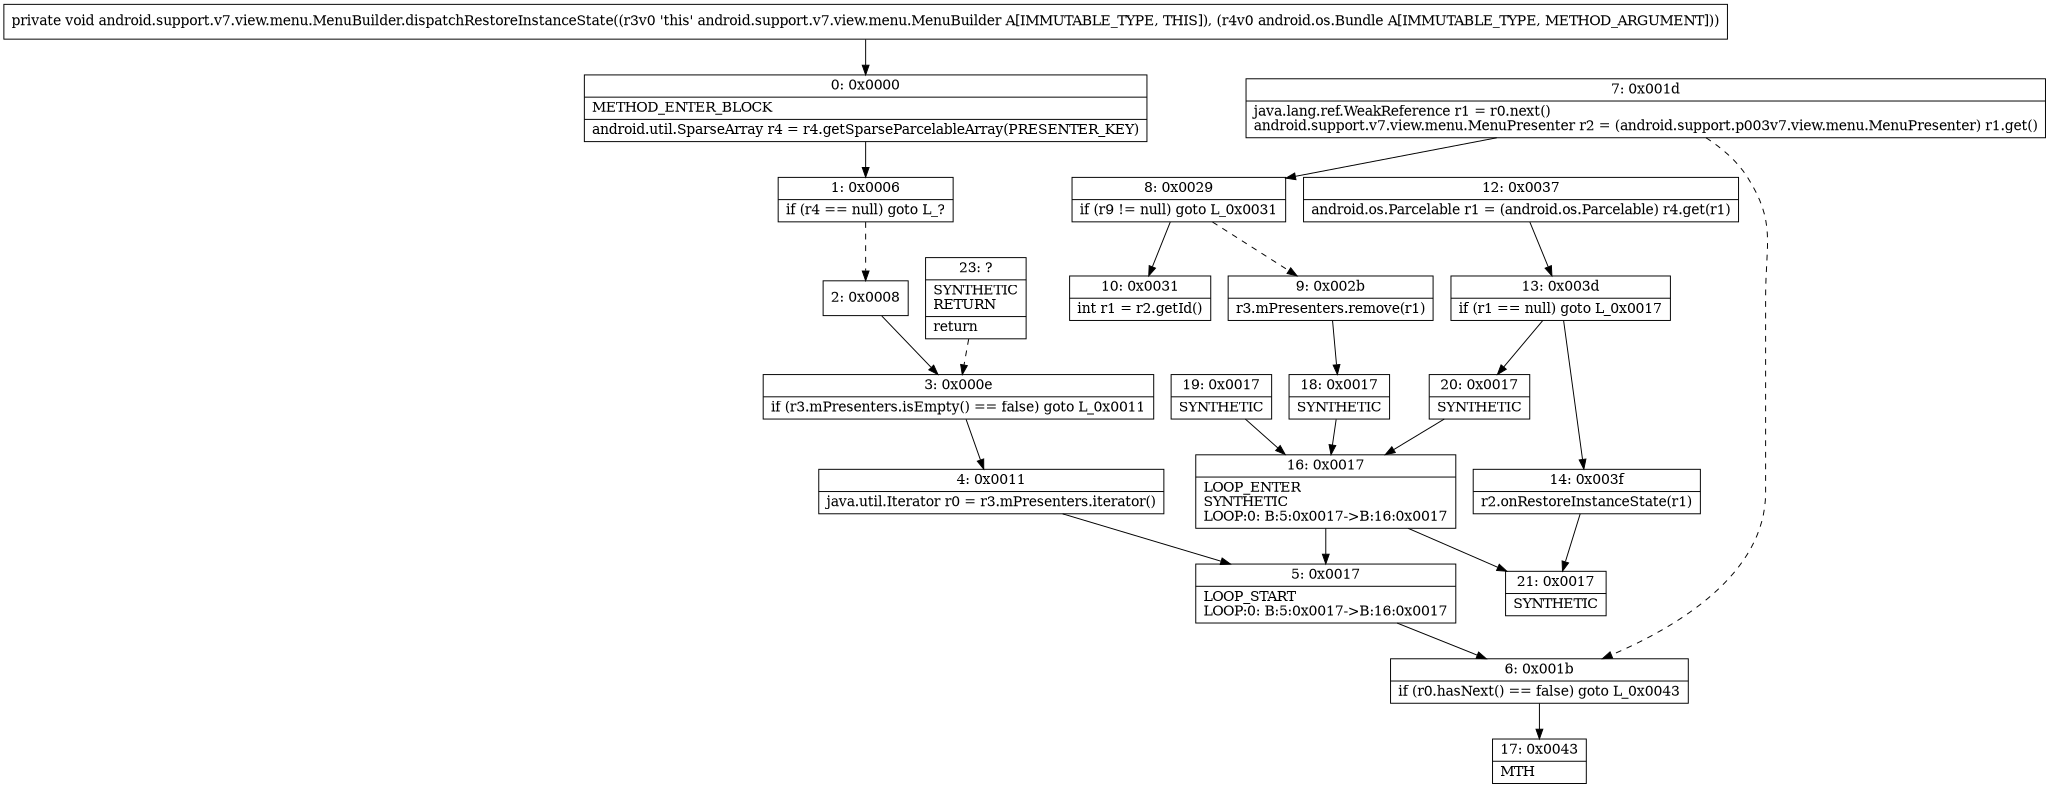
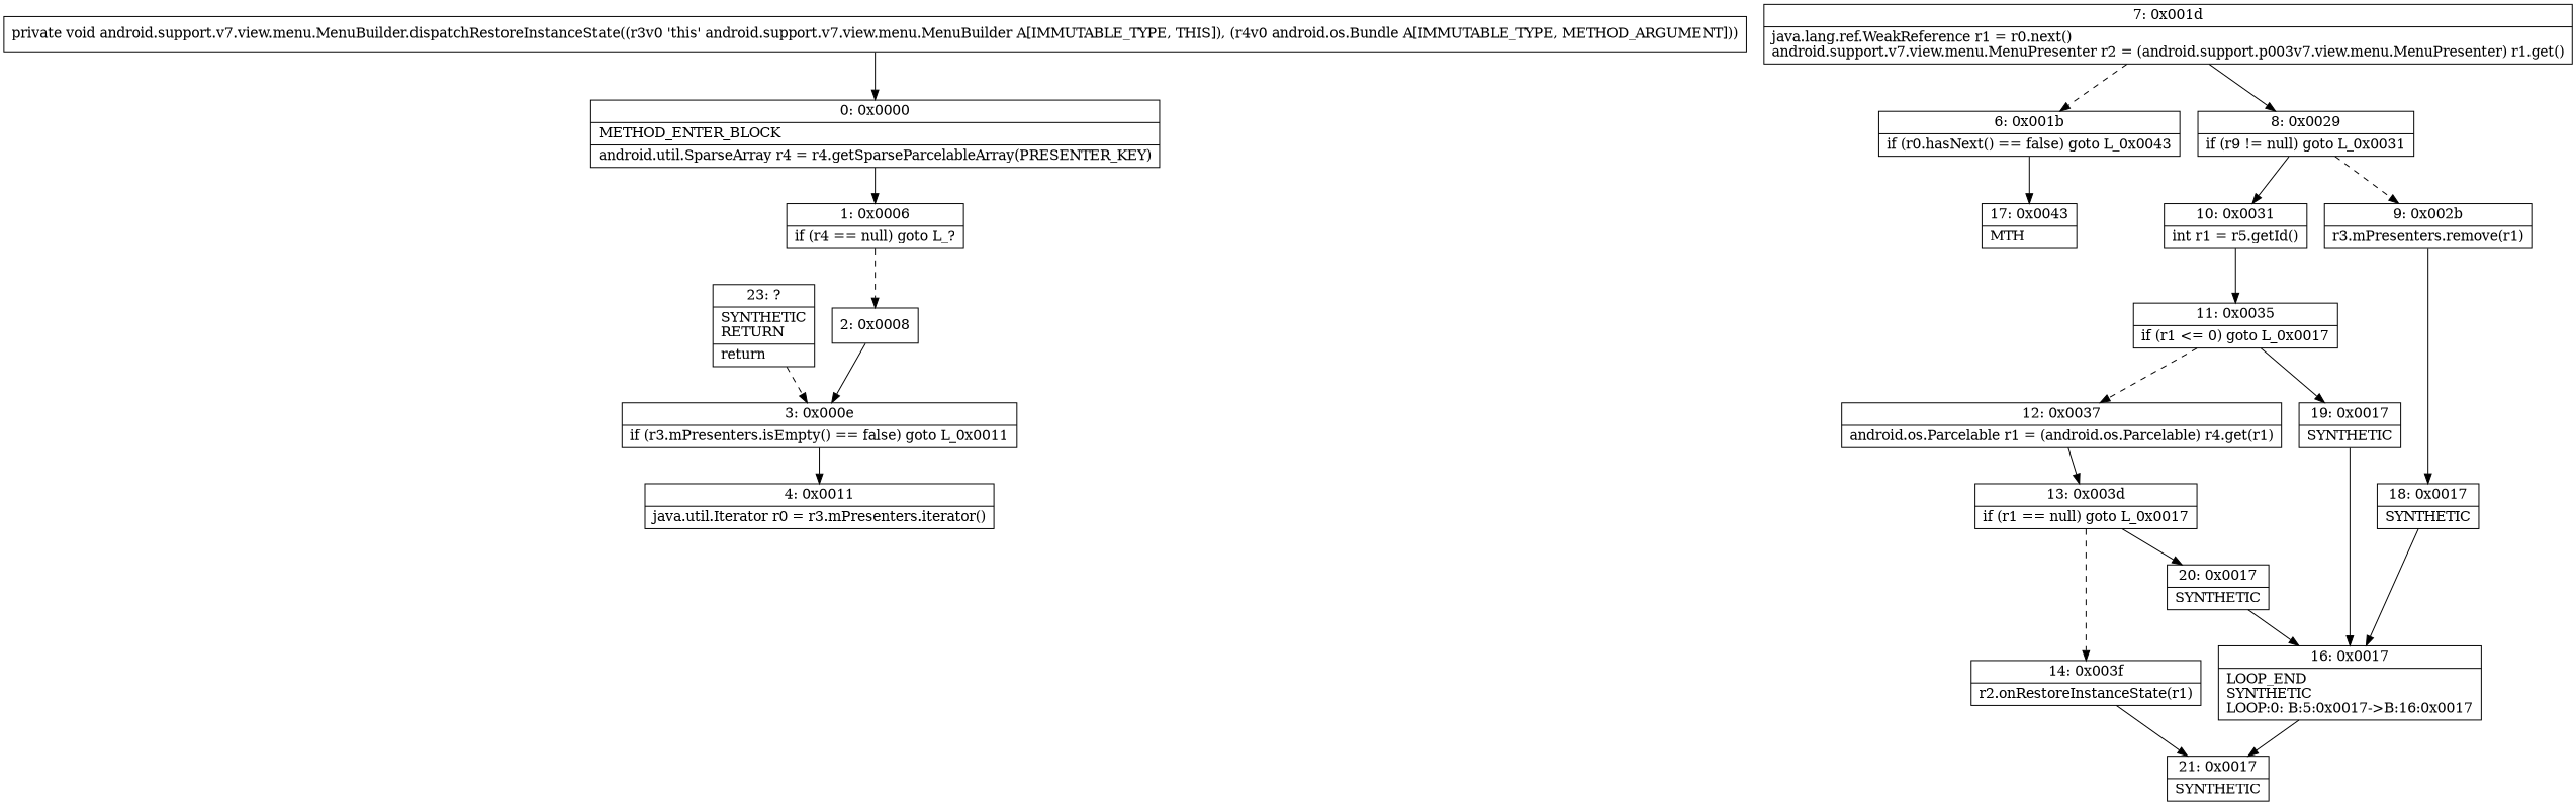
  digraph {
    node [shape=record]
    n1 [label="{0\:\ 0x0000|METHOD_ENTER_BLOCK\l|android.util.SparseArray r4 = r4.getSparseParcelableArray(PRESENTER_KEY)\l}"]
    n2 [label="{1\:\ 0x0006|if (r4 == null) goto L_?\l}"]
    n3 [label="{2\:\ 0x0008}"]
    n4 [label="{3\:\ 0x000e|if (r3.mPresenters.isEmpty() == false) goto L_0x0011\l}"]
    n5 [label="{4\:\ 0x0011|java.util.Iterator r0 = r3.mPresenters.iterator()\l}"]
-   n6 [label="{5\:\ 0x0017|LOOP_START\lLOOP:0: B:5:0x0017\-\>B:16:0x0017\l}"]
    n7 [label="{23\:\ ?|SYNTHETIC\lRETURN\l|return\l}"]
    n8 [label="{6\:\ 0x001b|if (r0.hasNext() == false) goto L_0x0043\l}"]
    n9 [label="{17\:\ 0x0043|MTH\l}"]
    n10 [label="{7\:\ 0x001d|java.lang.ref.WeakReference r1 = r0.next()\landroid.support.v7.view.menu.MenuPresenter r2 = (android.support.p003v7.view.menu.MenuPresenter) r1.get()\l}"]
    n11 [label="{8\:\ 0x0029|if (r9 != null) goto L_0x0031\l}"]
    n12 [label="{9\:\ 0x002b|r3.mPresenters.remove(r1)\l}"]
-   n13 [label="{10\:\ 0x0031|int r1 = r2.getId()\l}"]
+   n13 [label="{10\:\ 0x0031|int r1 = r5.getId()\l}"]
    n14 [label="{18\:\ 0x0017|SYNTHETIC\l}"]
-   n16 [label="{16\:\ 0x0017|LOOP_ENTER\lSYNTHETIC\lLOOP:0: B:5:0x0017\-\>B:16:0x0017\l}"]
+   n15 [label="{11\:\ 0x0035|if (r1 \<= 0) goto L_0x0017\l}"]
+   n16 [label="{16\:\ 0x0017|LOOP_END\lSYNTHETIC\lLOOP:0: B:5:0x0017\-\>B:16:0x0017\l}"]
    n17 [label="{12\:\ 0x0037|android.os.Parcelable r1 = (android.os.Parcelable) r4.get(r1)\l}"]
    n18 [label="{19\:\ 0x0017|SYNTHETIC\l}"]
    n19 [label="{13\:\ 0x003d|if (r1 == null) goto L_0x0017\l}"]
    n20 [label="{14\:\ 0x003f|r2.onRestoreInstanceState(r1)\l}"]
    n21 [label="{20\:\ 0x0017|SYNTHETIC\l}"]
    n22 [label="{21\:\ 0x0017|SYNTHETIC\l}"]
    n23 [label="{private void android.support.v7.view.menu.MenuBuilder.dispatchRestoreInstanceState((r3v0 'this' android.support.v7.view.menu.MenuBuilder A[IMMUTABLE_TYPE, THIS]), (r4v0 android.os.Bundle A[IMMUTABLE_TYPE, METHOD_ARGUMENT])) }"]
    n1 -> n2
    n2 -> n3 [style=dashed]
    n3 -> n4
    n4 -> n5
-   n5 -> n6
-   n6 -> n8
    n7 -> n4 [style=dashed]
    n8 -> n9
    n10 -> n8 [style=dashed]
    n10 -> n11
    n11 -> n12 [style=dashed]
    n11 -> n13
    n12 -> n14
+   n13 -> n15
    n14 -> n16
-   n16 -> n6
+   n15 -> n17 [style=dashed]
+   n15 -> n18
    n16 -> n22
    n17 -> n19
    n18 -> n16
-   n19 -> n20 [style=solid]
+   n19 -> n20 [style=dashed]
    n19 -> n21
    n20 -> n22
    n21 -> n16
    n23 -> n1
  }
